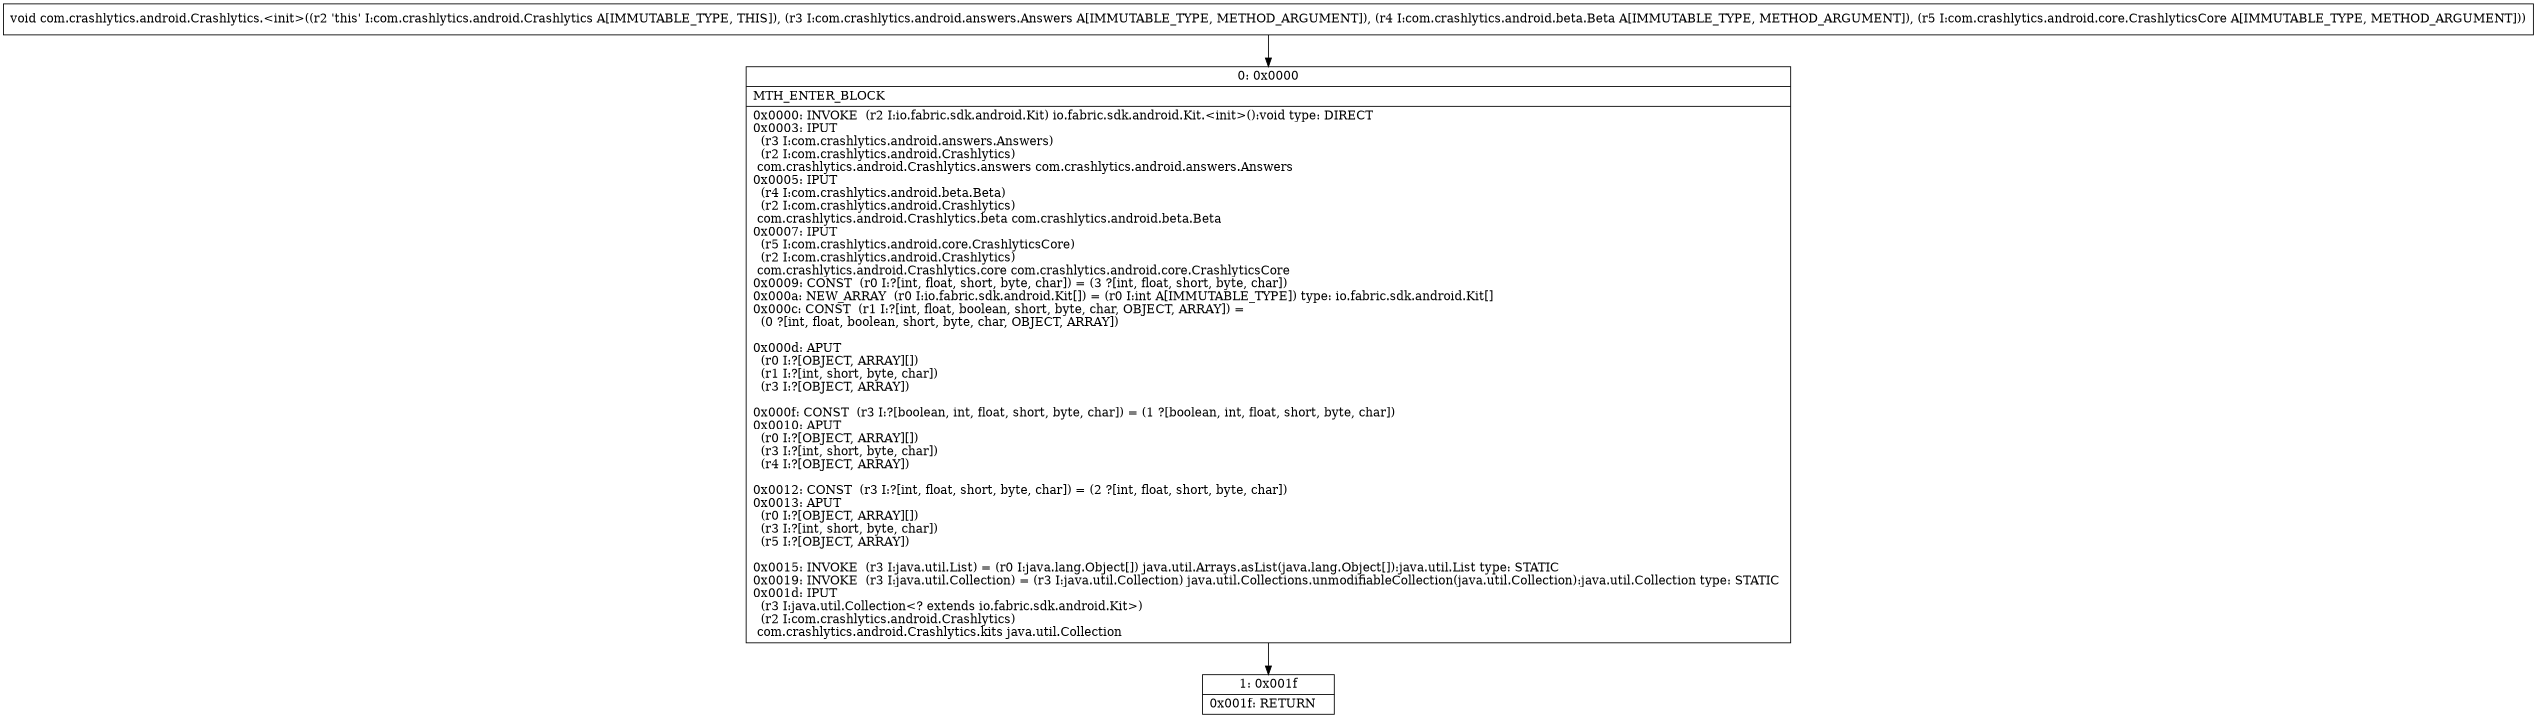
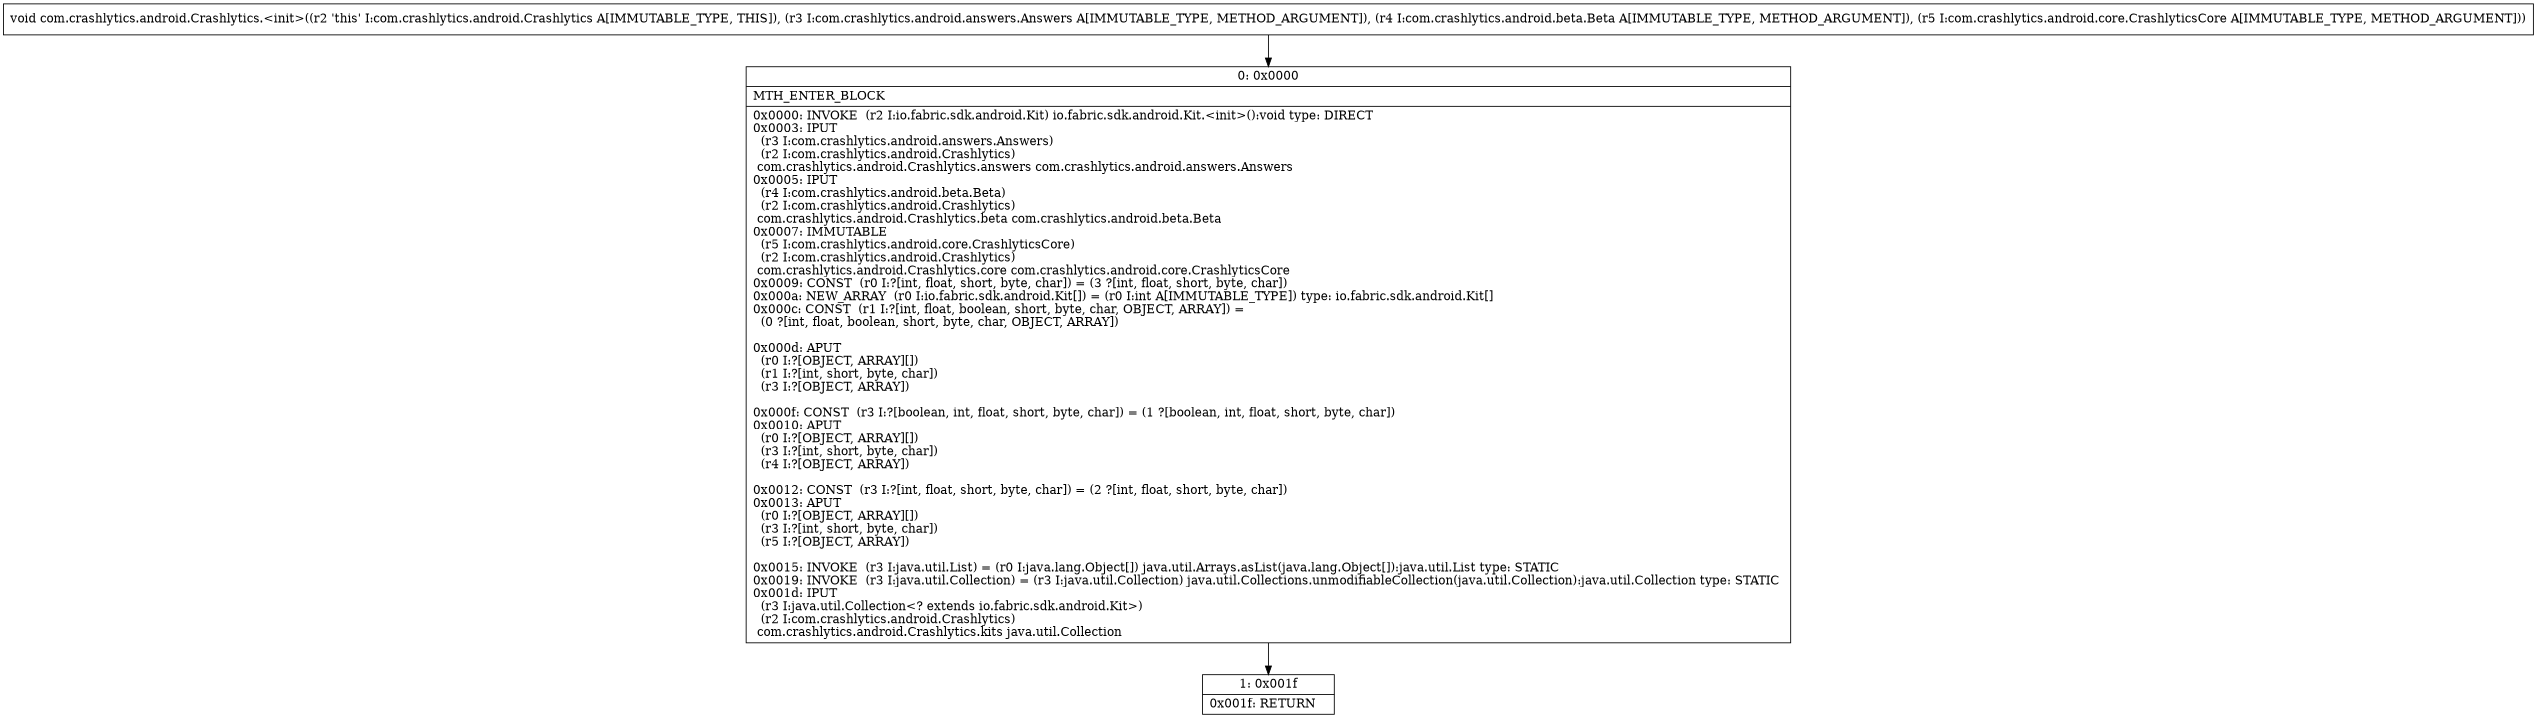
  digraph {
    node [shape=record]
-   n1 [label="{0\:\ 0x0000|MTH_ENTER_BLOCK\l|0x0000: INVOKE  (r2 I:io.fabric.sdk.android.Kit) io.fabric.sdk.android.Kit.\<init\>():void type: DIRECT \l0x0003: IPUT  \l  (r3 I:com.crashlytics.android.answers.Answers)\l  (r2 I:com.crashlytics.android.Crashlytics)\l com.crashlytics.android.Crashlytics.answers com.crashlytics.android.answers.Answers \l0x0005: IPUT  \l  (r4 I:com.crashlytics.android.beta.Beta)\l  (r2 I:com.crashlytics.android.Crashlytics)\l com.crashlytics.android.Crashlytics.beta com.crashlytics.android.beta.Beta \l0x0007: IPUT  \l  (r5 I:com.crashlytics.android.core.CrashlyticsCore)\l  (r2 I:com.crashlytics.android.Crashlytics)\l com.crashlytics.android.Crashlytics.core com.crashlytics.android.core.CrashlyticsCore \l0x0009: CONST  (r0 I:?[int, float, short, byte, char]) = (3 ?[int, float, short, byte, char]) \l0x000a: NEW_ARRAY  (r0 I:io.fabric.sdk.android.Kit[]) = (r0 I:int A[IMMUTABLE_TYPE]) type: io.fabric.sdk.android.Kit[] \l0x000c: CONST  (r1 I:?[int, float, boolean, short, byte, char, OBJECT, ARRAY]) = \l  (0 ?[int, float, boolean, short, byte, char, OBJECT, ARRAY])\l \l0x000d: APUT  \l  (r0 I:?[OBJECT, ARRAY][])\l  (r1 I:?[int, short, byte, char])\l  (r3 I:?[OBJECT, ARRAY])\l \l0x000f: CONST  (r3 I:?[boolean, int, float, short, byte, char]) = (1 ?[boolean, int, float, short, byte, char]) \l0x0010: APUT  \l  (r0 I:?[OBJECT, ARRAY][])\l  (r3 I:?[int, short, byte, char])\l  (r4 I:?[OBJECT, ARRAY])\l \l0x0012: CONST  (r3 I:?[int, float, short, byte, char]) = (2 ?[int, float, short, byte, char]) \l0x0013: APUT  \l  (r0 I:?[OBJECT, ARRAY][])\l  (r3 I:?[int, short, byte, char])\l  (r5 I:?[OBJECT, ARRAY])\l \l0x0015: INVOKE  (r3 I:java.util.List) = (r0 I:java.lang.Object[]) java.util.Arrays.asList(java.lang.Object[]):java.util.List type: STATIC \l0x0019: INVOKE  (r3 I:java.util.Collection) = (r3 I:java.util.Collection) java.util.Collections.unmodifiableCollection(java.util.Collection):java.util.Collection type: STATIC \l0x001d: IPUT  \l  (r3 I:java.util.Collection\<? extends io.fabric.sdk.android.Kit\>)\l  (r2 I:com.crashlytics.android.Crashlytics)\l com.crashlytics.android.Crashlytics.kits java.util.Collection \l}"]
+   n1 [label="{0\:\ 0x0000|MTH_ENTER_BLOCK\l|0x0000: INVOKE  (r2 I:io.fabric.sdk.android.Kit) io.fabric.sdk.android.Kit.\<init\>():void type: DIRECT \l0x0003: IPUT  \l  (r3 I:com.crashlytics.android.answers.Answers)\l  (r2 I:com.crashlytics.android.Crashlytics)\l com.crashlytics.android.Crashlytics.answers com.crashlytics.android.answers.Answers \l0x0005: IPUT  \l  (r4 I:com.crashlytics.android.beta.Beta)\l  (r2 I:com.crashlytics.android.Crashlytics)\l com.crashlytics.android.Crashlytics.beta com.crashlytics.android.beta.Beta \l0x0007: IMMUTABLE  \l  (r5 I:com.crashlytics.android.core.CrashlyticsCore)\l  (r2 I:com.crashlytics.android.Crashlytics)\l com.crashlytics.android.Crashlytics.core com.crashlytics.android.core.CrashlyticsCore \l0x0009: CONST  (r0 I:?[int, float, short, byte, char]) = (3 ?[int, float, short, byte, char]) \l0x000a: NEW_ARRAY  (r0 I:io.fabric.sdk.android.Kit[]) = (r0 I:int A[IMMUTABLE_TYPE]) type: io.fabric.sdk.android.Kit[] \l0x000c: CONST  (r1 I:?[int, float, boolean, short, byte, char, OBJECT, ARRAY]) = \l  (0 ?[int, float, boolean, short, byte, char, OBJECT, ARRAY])\l \l0x000d: APUT  \l  (r0 I:?[OBJECT, ARRAY][])\l  (r1 I:?[int, short, byte, char])\l  (r3 I:?[OBJECT, ARRAY])\l \l0x000f: CONST  (r3 I:?[boolean, int, float, short, byte, char]) = (1 ?[boolean, int, float, short, byte, char]) \l0x0010: APUT  \l  (r0 I:?[OBJECT, ARRAY][])\l  (r3 I:?[int, short, byte, char])\l  (r4 I:?[OBJECT, ARRAY])\l \l0x0012: CONST  (r3 I:?[int, float, short, byte, char]) = (2 ?[int, float, short, byte, char]) \l0x0013: APUT  \l  (r0 I:?[OBJECT, ARRAY][])\l  (r3 I:?[int, short, byte, char])\l  (r5 I:?[OBJECT, ARRAY])\l \l0x0015: INVOKE  (r3 I:java.util.List) = (r0 I:java.lang.Object[]) java.util.Arrays.asList(java.lang.Object[]):java.util.List type: STATIC \l0x0019: INVOKE  (r3 I:java.util.Collection) = (r3 I:java.util.Collection) java.util.Collections.unmodifiableCollection(java.util.Collection):java.util.Collection type: STATIC \l0x001d: IPUT  \l  (r3 I:java.util.Collection\<? extends io.fabric.sdk.android.Kit\>)\l  (r2 I:com.crashlytics.android.Crashlytics)\l com.crashlytics.android.Crashlytics.kits java.util.Collection \l}"]
    n2 [label="{1\:\ 0x001f|0x001f: RETURN   \l}"]
    n3 [label="{void com.crashlytics.android.Crashlytics.\<init\>((r2 'this' I:com.crashlytics.android.Crashlytics A[IMMUTABLE_TYPE, THIS]), (r3 I:com.crashlytics.android.answers.Answers A[IMMUTABLE_TYPE, METHOD_ARGUMENT]), (r4 I:com.crashlytics.android.beta.Beta A[IMMUTABLE_TYPE, METHOD_ARGUMENT]), (r5 I:com.crashlytics.android.core.CrashlyticsCore A[IMMUTABLE_TYPE, METHOD_ARGUMENT])) }"]
    n1 -> n2
    n3 -> n1
  }
